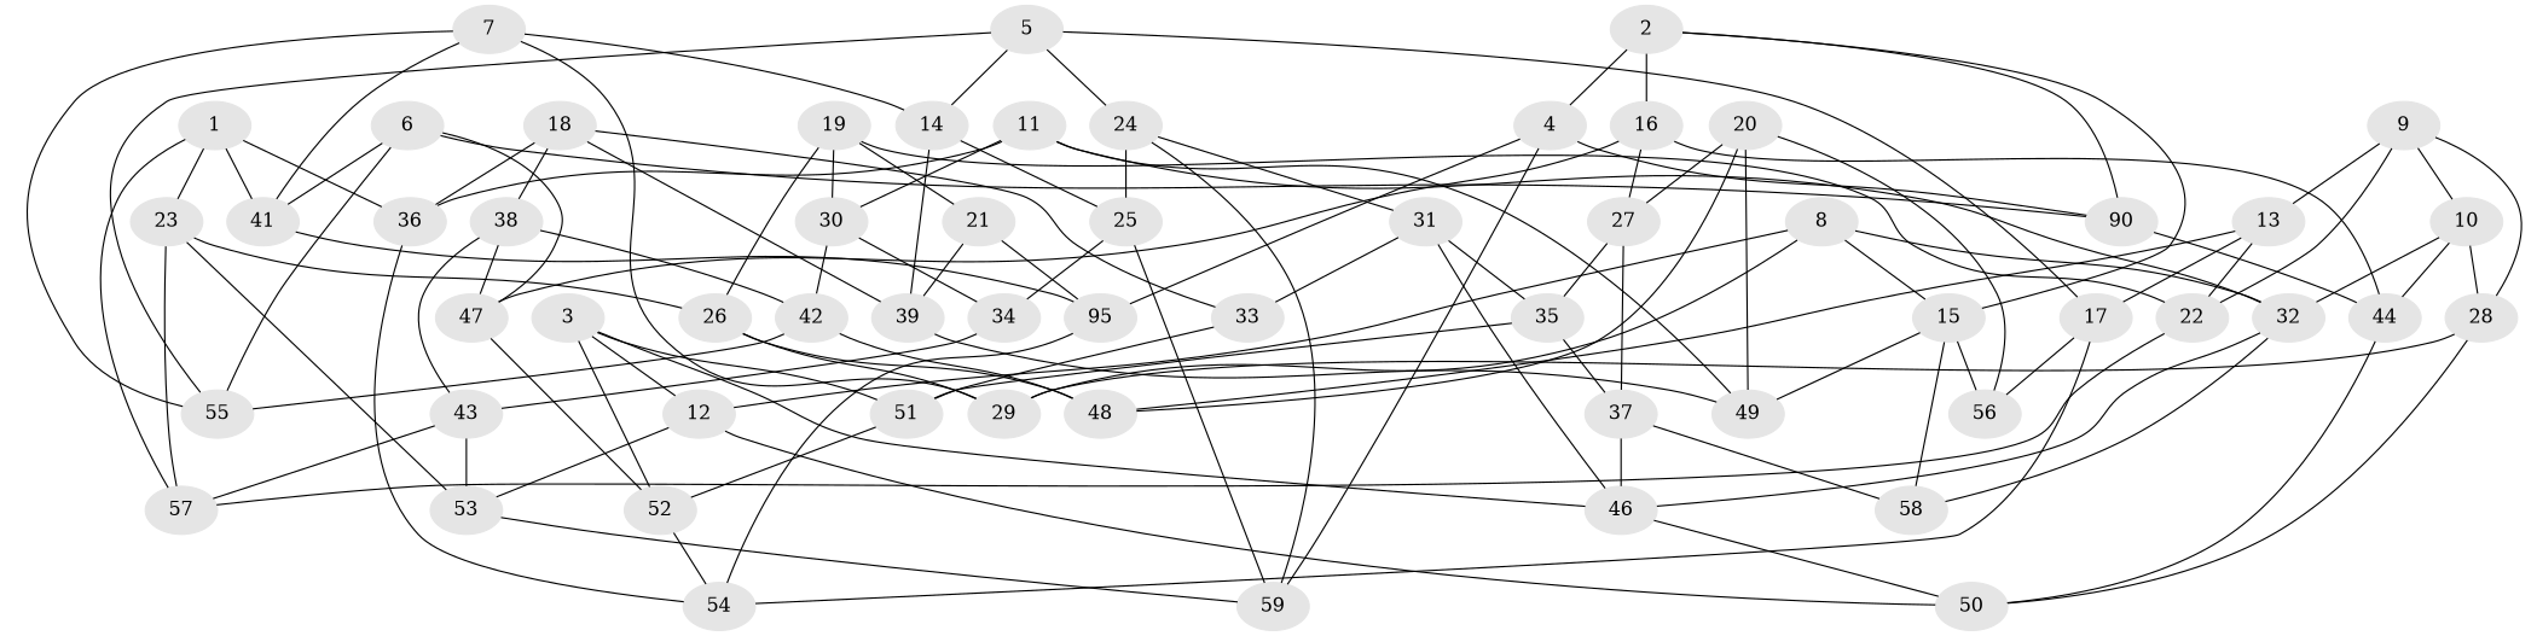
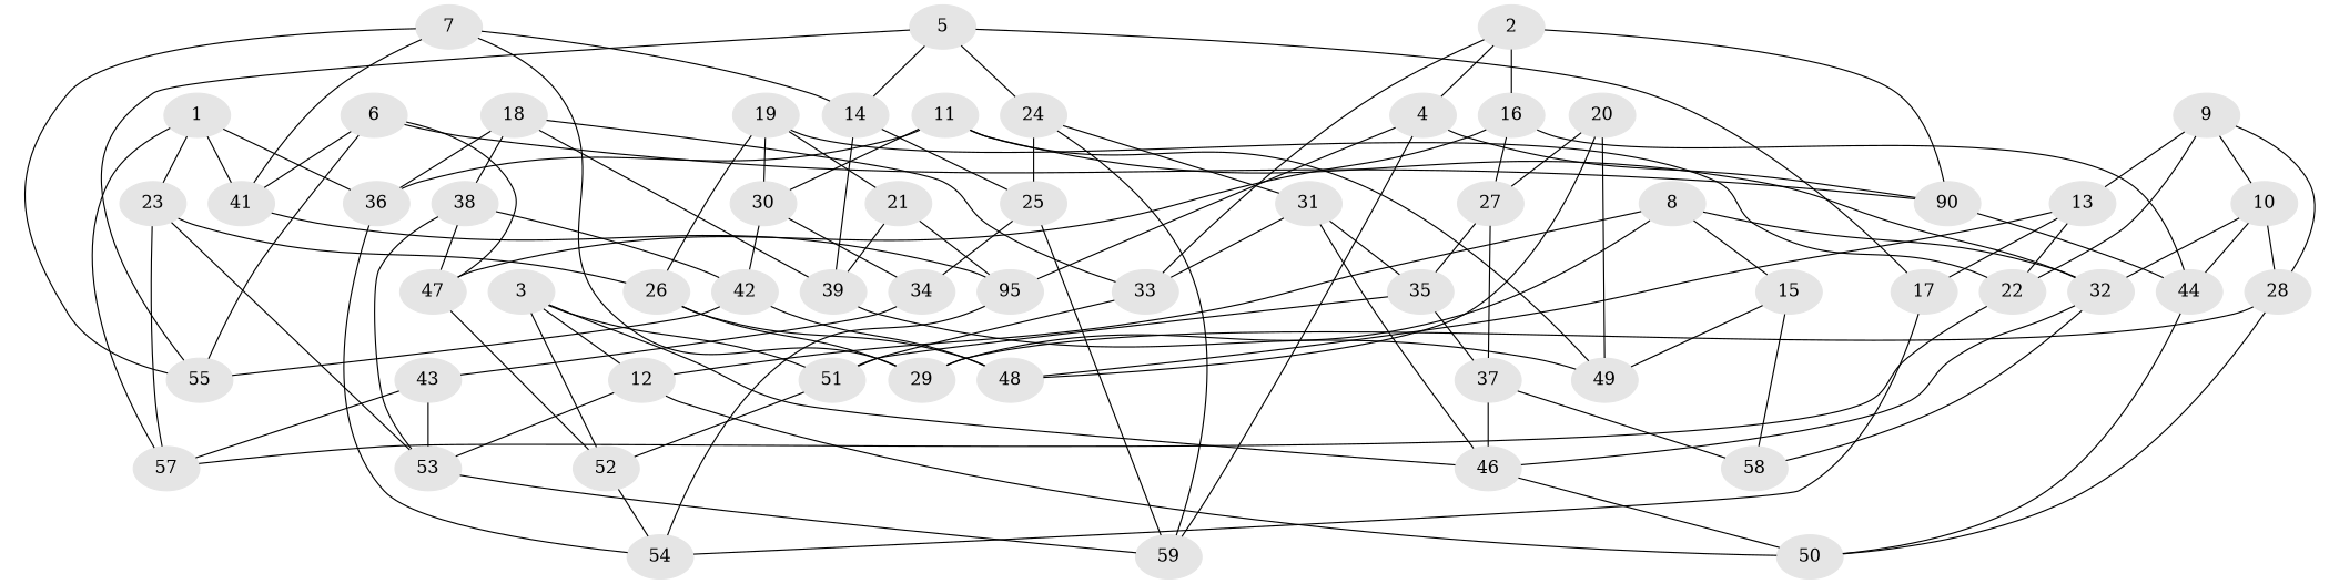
  graph {
    node [color=gray90 style=filled]
    1
    23
    36
    41
    57
    53
    26
    54
    n9 [label=95]
    2
    4
    16
    33
    n14 [label=90]
    59
    47
    44
    27
    51
    3
    12
    46
    52
    50
    5
    14
    17
    24
    55
    25
    39
-   56
    31
    6
    7
    29
    8
    15
    32
    58
    49
    9
    10
    13
    22
    28
    48
    11
    30
    34
    42
    35
    37
    18
    38
    43
    19
    21
    20
    1 -- 23
    1 -- 36
    1 -- 41
    1 -- 57
    23 -- 57
    23 -- 53
    23 -- 26
    36 -- 54
    41 -- n9
    53 -- 59
    26 -- 29
    26 -- 48
    n9 -- 54
    2 -- 4
    2 -- 16
-   2 -- 15
+   2 -- 33
    2 -- n14
    4 -- n9
    4 -- n14
    4 -- 59
    16 -- 47
    16 -- 44
    16 -- 27
    33 -- 51
    n14 -- 44
    47 -- 52
    44 -- 50
    27 -- 35
    27 -- 37
    51 -- 52
    3 -- 51
    3 -- 12
    3 -- 46
    3 -- 52
    12 -- 53
    12 -- 50
    46 -- 50
    52 -- 54
    5 -- 14
    5 -- 17
    5 -- 24
    5 -- 55
    14 -- 25
    14 -- 39
    17 -- 54
-   17 -- 56
    24 -- 59
    24 -- 25
    24 -- 31
    25 -- 59
    25 -- 34
    39 -- 49
    31 -- 33
    31 -- 46
    31 -- 35
    6 -- 41
    6 -- n14
    6 -- 47
    6 -- 55
    7 -- 41
    7 -- 14
    7 -- 55
    7 -- 29
    8 -- 12
    8 -- 29
    8 -- 15
    8 -- 32
-   15 -- 56
    15 -- 58
    15 -- 49
    32 -- 46
    32 -- 58
    9 -- 10
    9 -- 13
    9 -- 22
    9 -- 28
    10 -- 44
    10 -- 32
    10 -- 28
    13 -- 17
    13 -- 22
    13 -- 48
    22 -- 57
    28 -- 50
    28 -- 29
    11 -- 36
    11 -- 32
    11 -- 49
    11 -- 30
    30 -- 34
    30 -- 42
    34 -- 43
    42 -- 55
    42 -- 48
    35 -- 51
    35 -- 37
    37 -- 46
    37 -- 58
    18 -- 36
    18 -- 33
    18 -- 39
    18 -- 38
    38 -- 47
    38 -- 42
-   38 -- 43
+   38 -- 53
    43 -- 57
    43 -- 53
    19 -- 26
    19 -- 22
    19 -- 30
    19 -- 21
    21 -- n9
    21 -- 39
    20 -- 27
-   20 -- 56
    20 -- 49
    20 -- 48
  }
